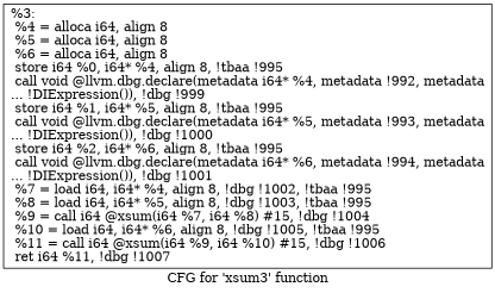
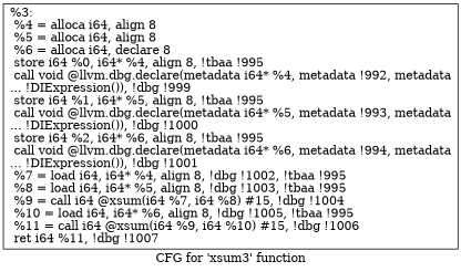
  digraph {
    label="CFG for 'xsum3' function"
-   n1 [label="{%3:\l  %4 = alloca i64, align 8\l  %5 = alloca i64, align 8\l  %6 = alloca i64, align 8\l  store i64 %0, i64* %4, align 8, !tbaa !995\l  call void @llvm.dbg.declare(metadata i64* %4, metadata !992, metadata\l... !DIExpression()), !dbg !999\l  store i64 %1, i64* %5, align 8, !tbaa !995\l  call void @llvm.dbg.declare(metadata i64* %5, metadata !993, metadata\l... !DIExpression()), !dbg !1000\l  store i64 %2, i64* %6, align 8, !tbaa !995\l  call void @llvm.dbg.declare(metadata i64* %6, metadata !994, metadata\l... !DIExpression()), !dbg !1001\l  %7 = load i64, i64* %4, align 8, !dbg !1002, !tbaa !995\l  %8 = load i64, i64* %5, align 8, !dbg !1003, !tbaa !995\l  %9 = call i64 @xsum(i64 %7, i64 %8) #15, !dbg !1004\l  %10 = load i64, i64* %6, align 8, !dbg !1005, !tbaa !995\l  %11 = call i64 @xsum(i64 %9, i64 %10) #15, !dbg !1006\l  ret i64 %11, !dbg !1007\l}" shape=record]
+   n1 [label="{%3:\l  %4 = alloca i64, align 8\l  %5 = alloca i64, align 8\l  %6 = alloca i64, declare 8\l  store i64 %0, i64* %4, align 8, !tbaa !995\l  call void @llvm.dbg.declare(metadata i64* %4, metadata !992, metadata\l... !DIExpression()), !dbg !999\l  store i64 %1, i64* %5, align 8, !tbaa !995\l  call void @llvm.dbg.declare(metadata i64* %5, metadata !993, metadata\l... !DIExpression()), !dbg !1000\l  store i64 %2, i64* %6, align 8, !tbaa !995\l  call void @llvm.dbg.declare(metadata i64* %6, metadata !994, metadata\l... !DIExpression()), !dbg !1001\l  %7 = load i64, i64* %4, align 8, !dbg !1002, !tbaa !995\l  %8 = load i64, i64* %5, align 8, !dbg !1003, !tbaa !995\l  %9 = call i64 @xsum(i64 %7, i64 %8) #15, !dbg !1004\l  %10 = load i64, i64* %6, align 8, !dbg !1005, !tbaa !995\l  %11 = call i64 @xsum(i64 %9, i64 %10) #15, !dbg !1006\l  ret i64 %11, !dbg !1007\l}" shape=record]
  }
